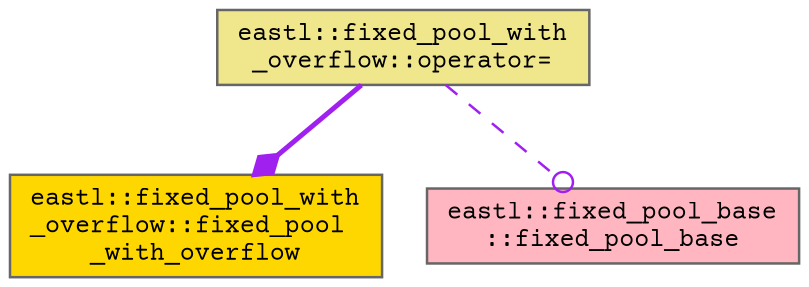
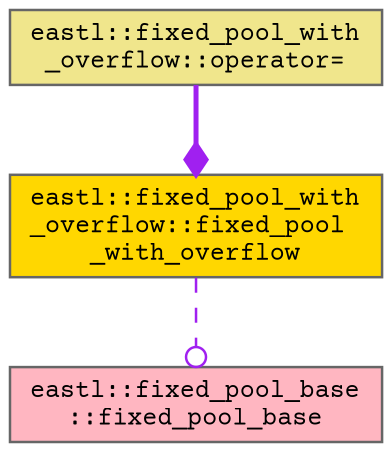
  digraph {
    fontname="Courier Prime"
    rankdir=TB
    node [color=gray40 fontname="Courier Prime" fontsize=10 shape=box style=filled]
    edge [color=purple fontname="Courier Prime" fontsize=10 labelfontname=Helvetica labelfontsize=10]
    n1 [fillcolor=khaki fontcolor=black height=0.2 label="eastl::fixed_pool_with\l_overflow::operator=" width=0.4]
    n2 [fillcolor=gold height=0.2 label="eastl::fixed_pool_with\l_overflow::fixed_pool\l_with_overflow" width=0.4]
    n3 [fillcolor=lightpink height=0.2 label="eastl::fixed_pool_base\l::fixed_pool_base" width=0.4]
    n1 -> n2 [arrowhead=diamond style=bold]
-   n1 -> n3 [arrowhead=odot style=dashed]
+   n2 -> n3 [arrowhead=odot style=dashed]
  }
